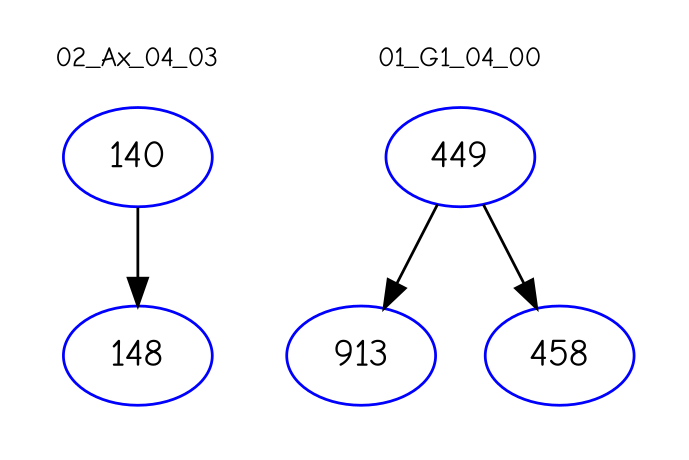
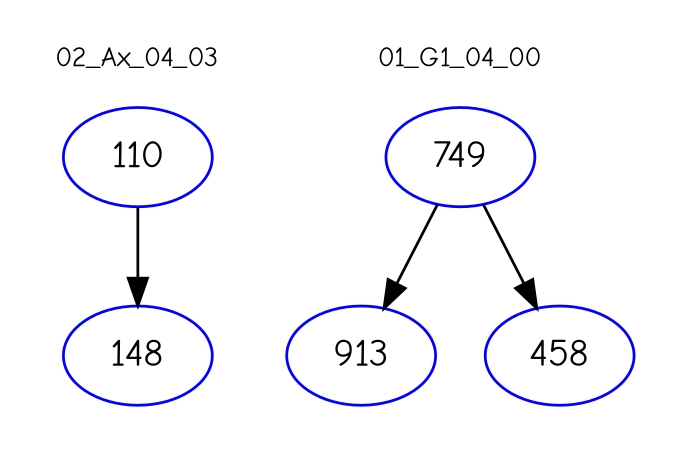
  digraph {
    fontname="Comic Neue"
    node [color=blue fontname="Comic Neue"]
    edge [color=black fontname="Comic Neue"]
-   n1 [label=140]
+   n1 [label=110]
    n2 [label=148]
-   n3 [label=449]
+   n3 [label=749]
    n4 [label=913]
    n5 [label=458]
    subgraph cluster_1 {
      color=white
      fontsize=10
      label="02_Ax_04_03"
      n1
      n2
    }
    subgraph cluster_2 {
      color=white
      fontsize=10
      label="01_G1_04_00"
      n3
      n4
      n5
    }
    n1 -> n2
    n3 -> n4
    n3 -> n5
  }
